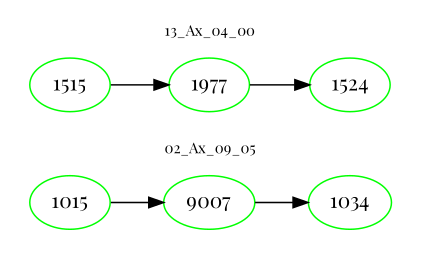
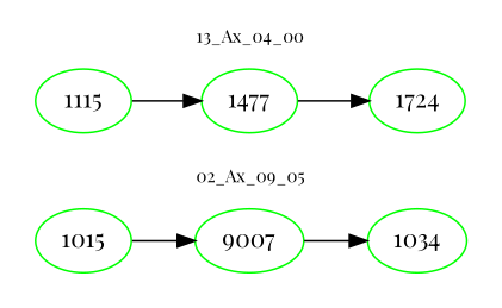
  digraph {
    fontname="Playfair Display"
    rankdir=LR
    node [color=green fontname="Playfair Display"]
    edge [color=black fontname="Playfair Display"]
    n1 [label=1015]
    n2 [label=9007]
    n3 [label=1034]
-   n4 [label=1515]
-   n5 [label=1977]
-   n6 [label=1524]
+   n4 [label=1115]
+   n5 [label=1477]
+   n6 [label=1724]
    subgraph cluster_1 {
      color=white
      fontsize=10
      label="02_Ax_09_05"
      n1
      n2
      n3
    }
    subgraph cluster_2 {
      color=white
      fontsize=10
      label="13_Ax_04_00"
      n4
      n5
      n6
    }
    n1 -> n2
    n2 -> n3
    n4 -> n5
    n5 -> n6
  }
